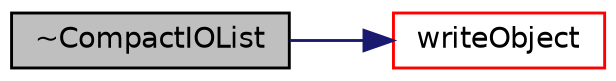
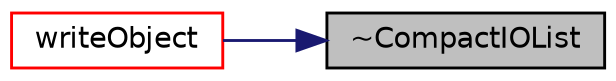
  digraph {
    rankdir=LR
    node [fontname=Helvetica fontsize=10 shape=record]
    n1 [color=black fillcolor=grey75 fontcolor=black height=0.2 label="~CompactIOList" style=filled width=0.4]
    n2 [color=red height=0.2 label=writeObject width=0.4]
-   n1 -> n2 [color=midnightblue fontname=Helvetica fontsize=10 labelfontname=Helvetica labelfontsize=10 style=solid]
+   n2 -> n1 [color=midnightblue fontname=Helvetica fontsize=10 labelfontname=Helvetica labelfontsize=10 style=solid]
  }
